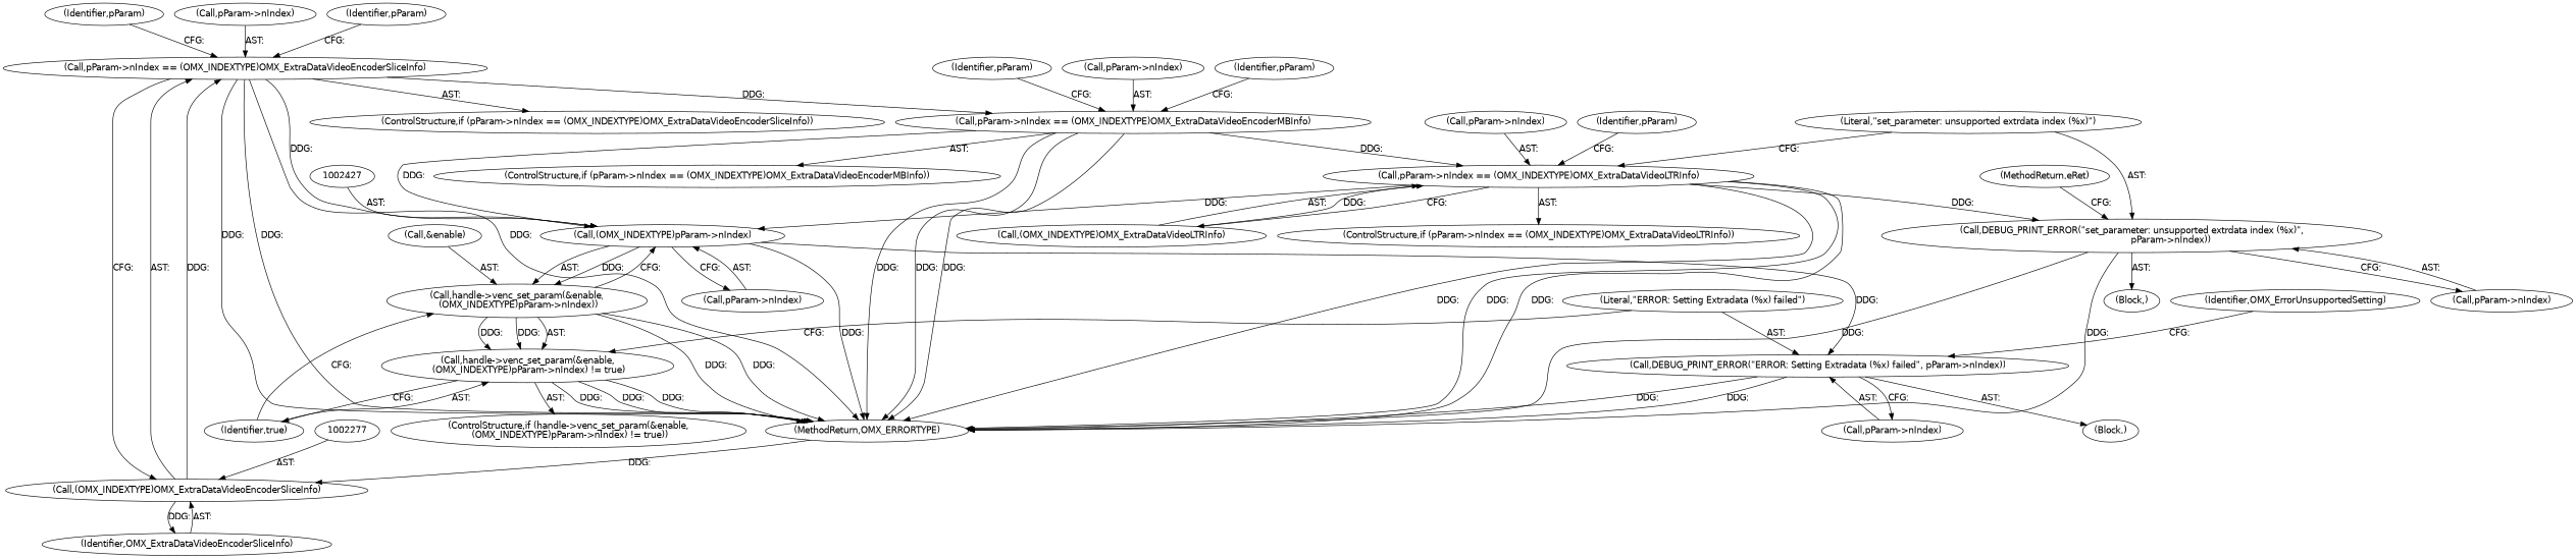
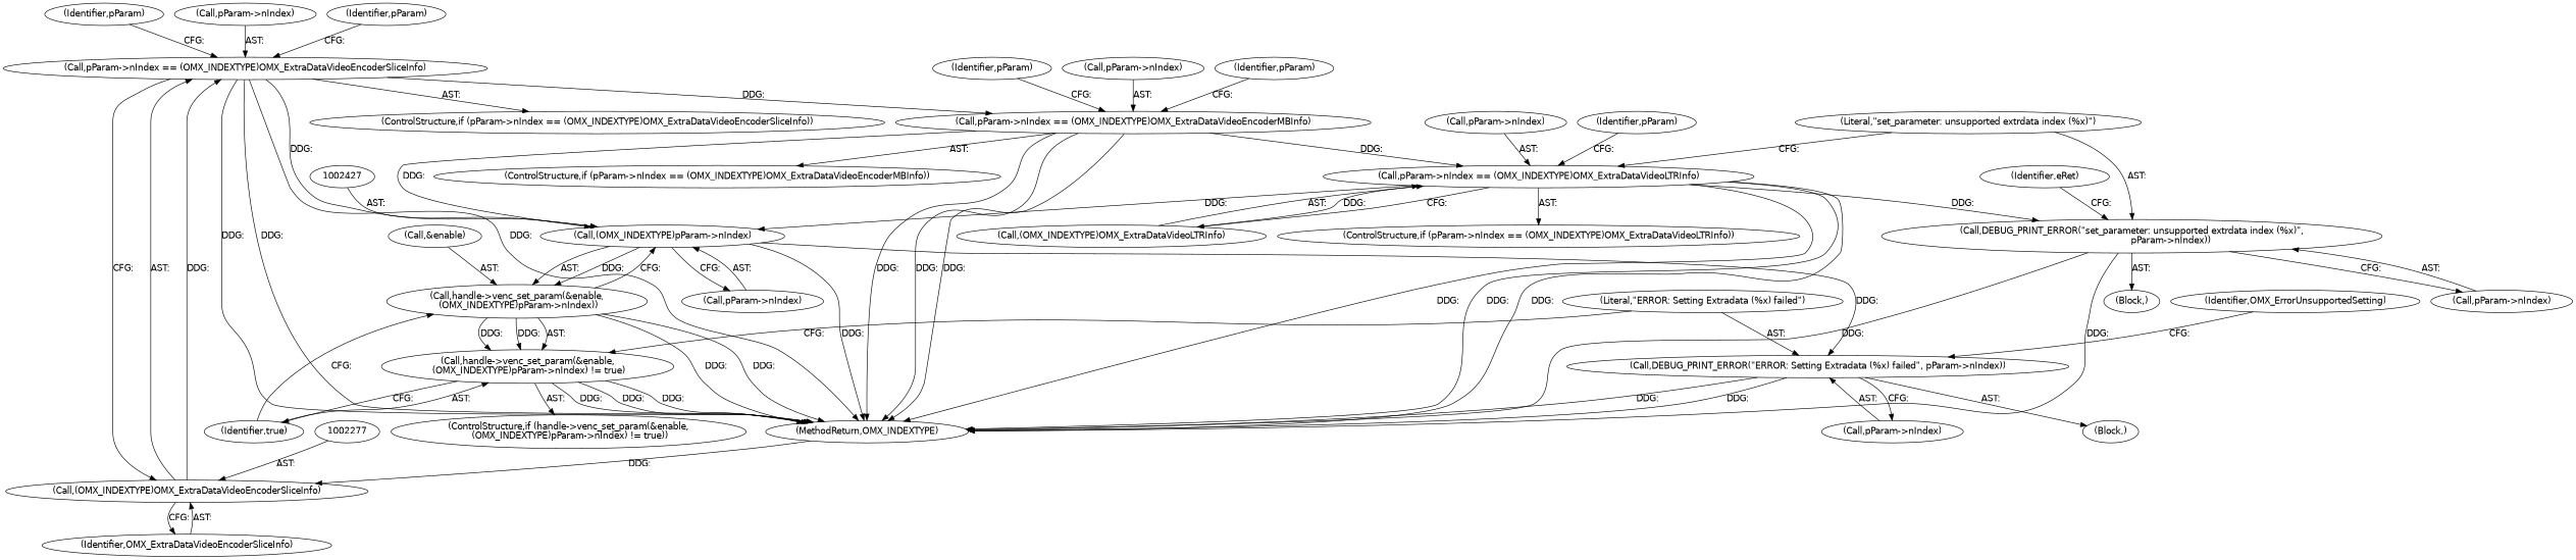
  digraph {
    fontname="DejaVu Sans"
    node [fontname="DejaVu Sans"]
    edge [fontname="DejaVu Sans"]
    n1 [label="(Call,pParam->nIndex == (OMX_INDEXTYPE)OMX_ExtraDataVideoEncoderSliceInfo)"]
    n2 [label="(Call,(OMX_INDEXTYPE)OMX_ExtraDataVideoEncoderSliceInfo)"]
    n3 [label="(Call,pParam->nIndex == (OMX_INDEXTYPE)OMX_ExtraDataVideoEncoderMBInfo)"]
    n4 [label="(Call,(OMX_INDEXTYPE)pParam->nIndex)"]
    n5 [label="(ControlStructure,if (pParam->nIndex == (OMX_INDEXTYPE)OMX_ExtraDataVideoEncoderSliceInfo))"]
-   n6 [label="(MethodReturn,OMX_ERRORTYPE)"]
+   n6 [label="(MethodReturn,OMX_INDEXTYPE)"]
    n7 [label="(Identifier,OMX_ExtraDataVideoEncoderSliceInfo)"]
    n8 [label="(Call,pParam->nIndex == (OMX_INDEXTYPE)OMX_ExtraDataVideoLTRInfo)"]
    n9 [label="(ControlStructure,if (pParam->nIndex == (OMX_INDEXTYPE)OMX_ExtraDataVideoEncoderMBInfo))"]
    n10 [label="(Call,handle->venc_set_param(&enable,\n (OMX_INDEXTYPE)pParam->nIndex))"]
    n11 [label="(Call,DEBUG_PRINT_ERROR(\"ERROR: Setting Extradata (%x) failed\", pParam->nIndex))"]
    n12 [label="(Call,pParam->nIndex)"]
    n13 [label="(Call,DEBUG_PRINT_ERROR(\"set_parameter: unsupported extrdata index (%x)\",\n                            pParam->nIndex))"]
    n14 [label="(ControlStructure,if (pParam->nIndex == (OMX_INDEXTYPE)OMX_ExtraDataVideoLTRInfo))"]
    n15 [label="(Call,(OMX_INDEXTYPE)OMX_ExtraDataVideoLTRInfo)"]
    n16 [label="(Block,)"]
    n17 [label="(Call,pParam->nIndex)"]
    n18 [label="(Call,handle->venc_set_param(&enable,\n (OMX_INDEXTYPE)pParam->nIndex) != true)"]
    n19 [label="(Call,pParam->nIndex)"]
    n20 [label="(Block,)"]
    n21 [label="(Identifier,true)"]
    n22 [label="(ControlStructure,if (handle->venc_set_param(&enable,\n (OMX_INDEXTYPE)pParam->nIndex) != true))"]
    n23 [label="(Identifier,pParam)"]
    n24 [label="(Literal,\"ERROR: Setting Extradata (%x) failed\")"]
    n25 [label="(Identifier,OMX_ErrorUnsupportedSetting)"]
    n26 [label="(Identifier,pParam)"]
-   n27 [label="(MethodReturn,eRet)"]
+   n27 [label="(Identifier,eRet)"]
    n28 [label="(Call,&enable)"]
    n29 [label="(Call,pParam->nIndex)"]
    n30 [label="(Call,pParam->nIndex)"]
    n31 [label="(Identifier,pParam)"]
    n32 [label="(Call,pParam->nIndex)"]
    n33 [label="(Literal,\"set_parameter: unsupported extrdata index (%x)\")"]
    n34 [label="(Identifier,pParam)"]
    n35 [label="(Identifier,pParam)"]
    1002277
    1002427
    n1 -> n2 [label="CFG: "]
    n1 -> n3 [label="DDG: "]
    n1 -> n4 [label="DDG: "]
    n1 -> n5 [label="AST: "]
    n1 -> n6 [label="DDG: "]
    n1 -> n6 [label="DDG: "]
    n1 -> n6 [label="DDG: "]
    n2 -> n1 [label="AST: "]
    n2 -> n1 [label="DDG: "]
-   n2 -> n7 [label="DDG: "]
+   n2 -> n7 [label="CFG: "]
    n3 -> n4 [label="DDG: "]
    n3 -> n6 [label="DDG: "]
    n3 -> n6 [label="DDG: "]
    n3 -> n6 [label="DDG: "]
    n3 -> n8 [label="DDG: "]
    n3 -> n9 [label="AST: "]
    n4 -> n6 [label="DDG: "]
    n4 -> n10 [label="AST: "]
    n4 -> n10 [label="DDG: "]
    n4 -> n11 [label="DDG: "]
    n4 -> n12 [label="CFG: "]
    n6 -> n2 [label="DDG: "]
    n7 -> n2 [label="AST: "]
    n8 -> n4 [label="DDG: "]
    n8 -> n6 [label="DDG: "]
    n8 -> n6 [label="DDG: "]
    n8 -> n6 [label="DDG: "]
    n8 -> n13 [label="DDG: "]
    n8 -> n14 [label="AST: "]
    n8 -> n15 [label="CFG: "]
    n10 -> n4 [label="CFG: "]
    n10 -> n6 [label="DDG: "]
    n10 -> n6 [label="DDG: "]
    n10 -> n18 [label="AST: "]
    n10 -> n18 [label="DDG: "]
    n10 -> n18 [label="DDG: "]
    n11 -> n6 [label="DDG: "]
    n11 -> n6 [label="DDG: "]
    n11 -> n19 [label="CFG: "]
    n11 -> n20 [label="AST: "]
    n12 -> n4 [label="AST: "]
    n13 -> n6 [label="DDG: "]
    n13 -> n6 [label="DDG: "]
    n13 -> n16 [label="AST: "]
    n13 -> n17 [label="CFG: "]
    n15 -> n8 [label="AST: "]
    n15 -> n8 [label="DDG: "]
    n17 -> n13 [label="AST: "]
    n18 -> n6 [label="DDG: "]
    n18 -> n6 [label="DDG: "]
    n18 -> n6 [label="DDG: "]
    n18 -> n21 [label="CFG: "]
    n18 -> n22 [label="AST: "]
    n19 -> n11 [label="AST: "]
    n21 -> n10 [label="CFG: "]
    n21 -> n18 [label="AST: "]
    n23 -> n1 [label="CFG: "]
    n24 -> n11 [label="AST: "]
    n24 -> n18 [label="CFG: "]
    n25 -> n11 [label="CFG: "]
    n26 -> n3 [label="CFG: "]
    n27 -> n13 [label="CFG: "]
    n28 -> n10 [label="AST: "]
    n29 -> n3 [label="AST: "]
    n30 -> n1 [label="AST: "]
    n31 -> n8 [label="CFG: "]
    n32 -> n8 [label="AST: "]
    n33 -> n8 [label="CFG: "]
    n33 -> n13 [label="AST: "]
    n34 -> n1 [label="CFG: "]
    n35 -> n3 [label="CFG: "]
    1002277 -> n2 [label="AST: "]
    1002427 -> n4 [label="AST: "]
  }
